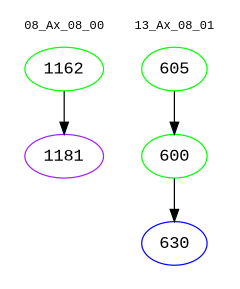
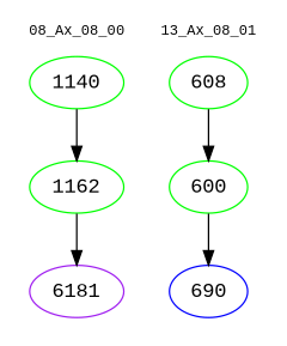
  digraph {
    fontname="Liberation Mono"
    node [color=green fontname="Liberation Mono"]
    edge [color=black fontname="Liberation Mono"]
+   n1 [label=1140]
    n2 [label=1162]
-   n3 [color=purple label=1181]
-   n4 [label=605]
+   n3 [color=purple label=6181]
+   n4 [label=608]
    n5 [label=600]
-   n6 [color=blue label=630]
+   n6 [color=blue label=690]
    subgraph cluster_1 {
      color=white
      fontsize=10
      label="08_Ax_08_00"
+     n1
      n2
      n3
    }
    subgraph cluster_2 {
      color=white
      fontsize=10
      label="13_Ax_08_01"
      n4
      n5
      n6
    }
+   n1 -> n2
    n2 -> n3
    n4 -> n5
    n5 -> n6
  }
